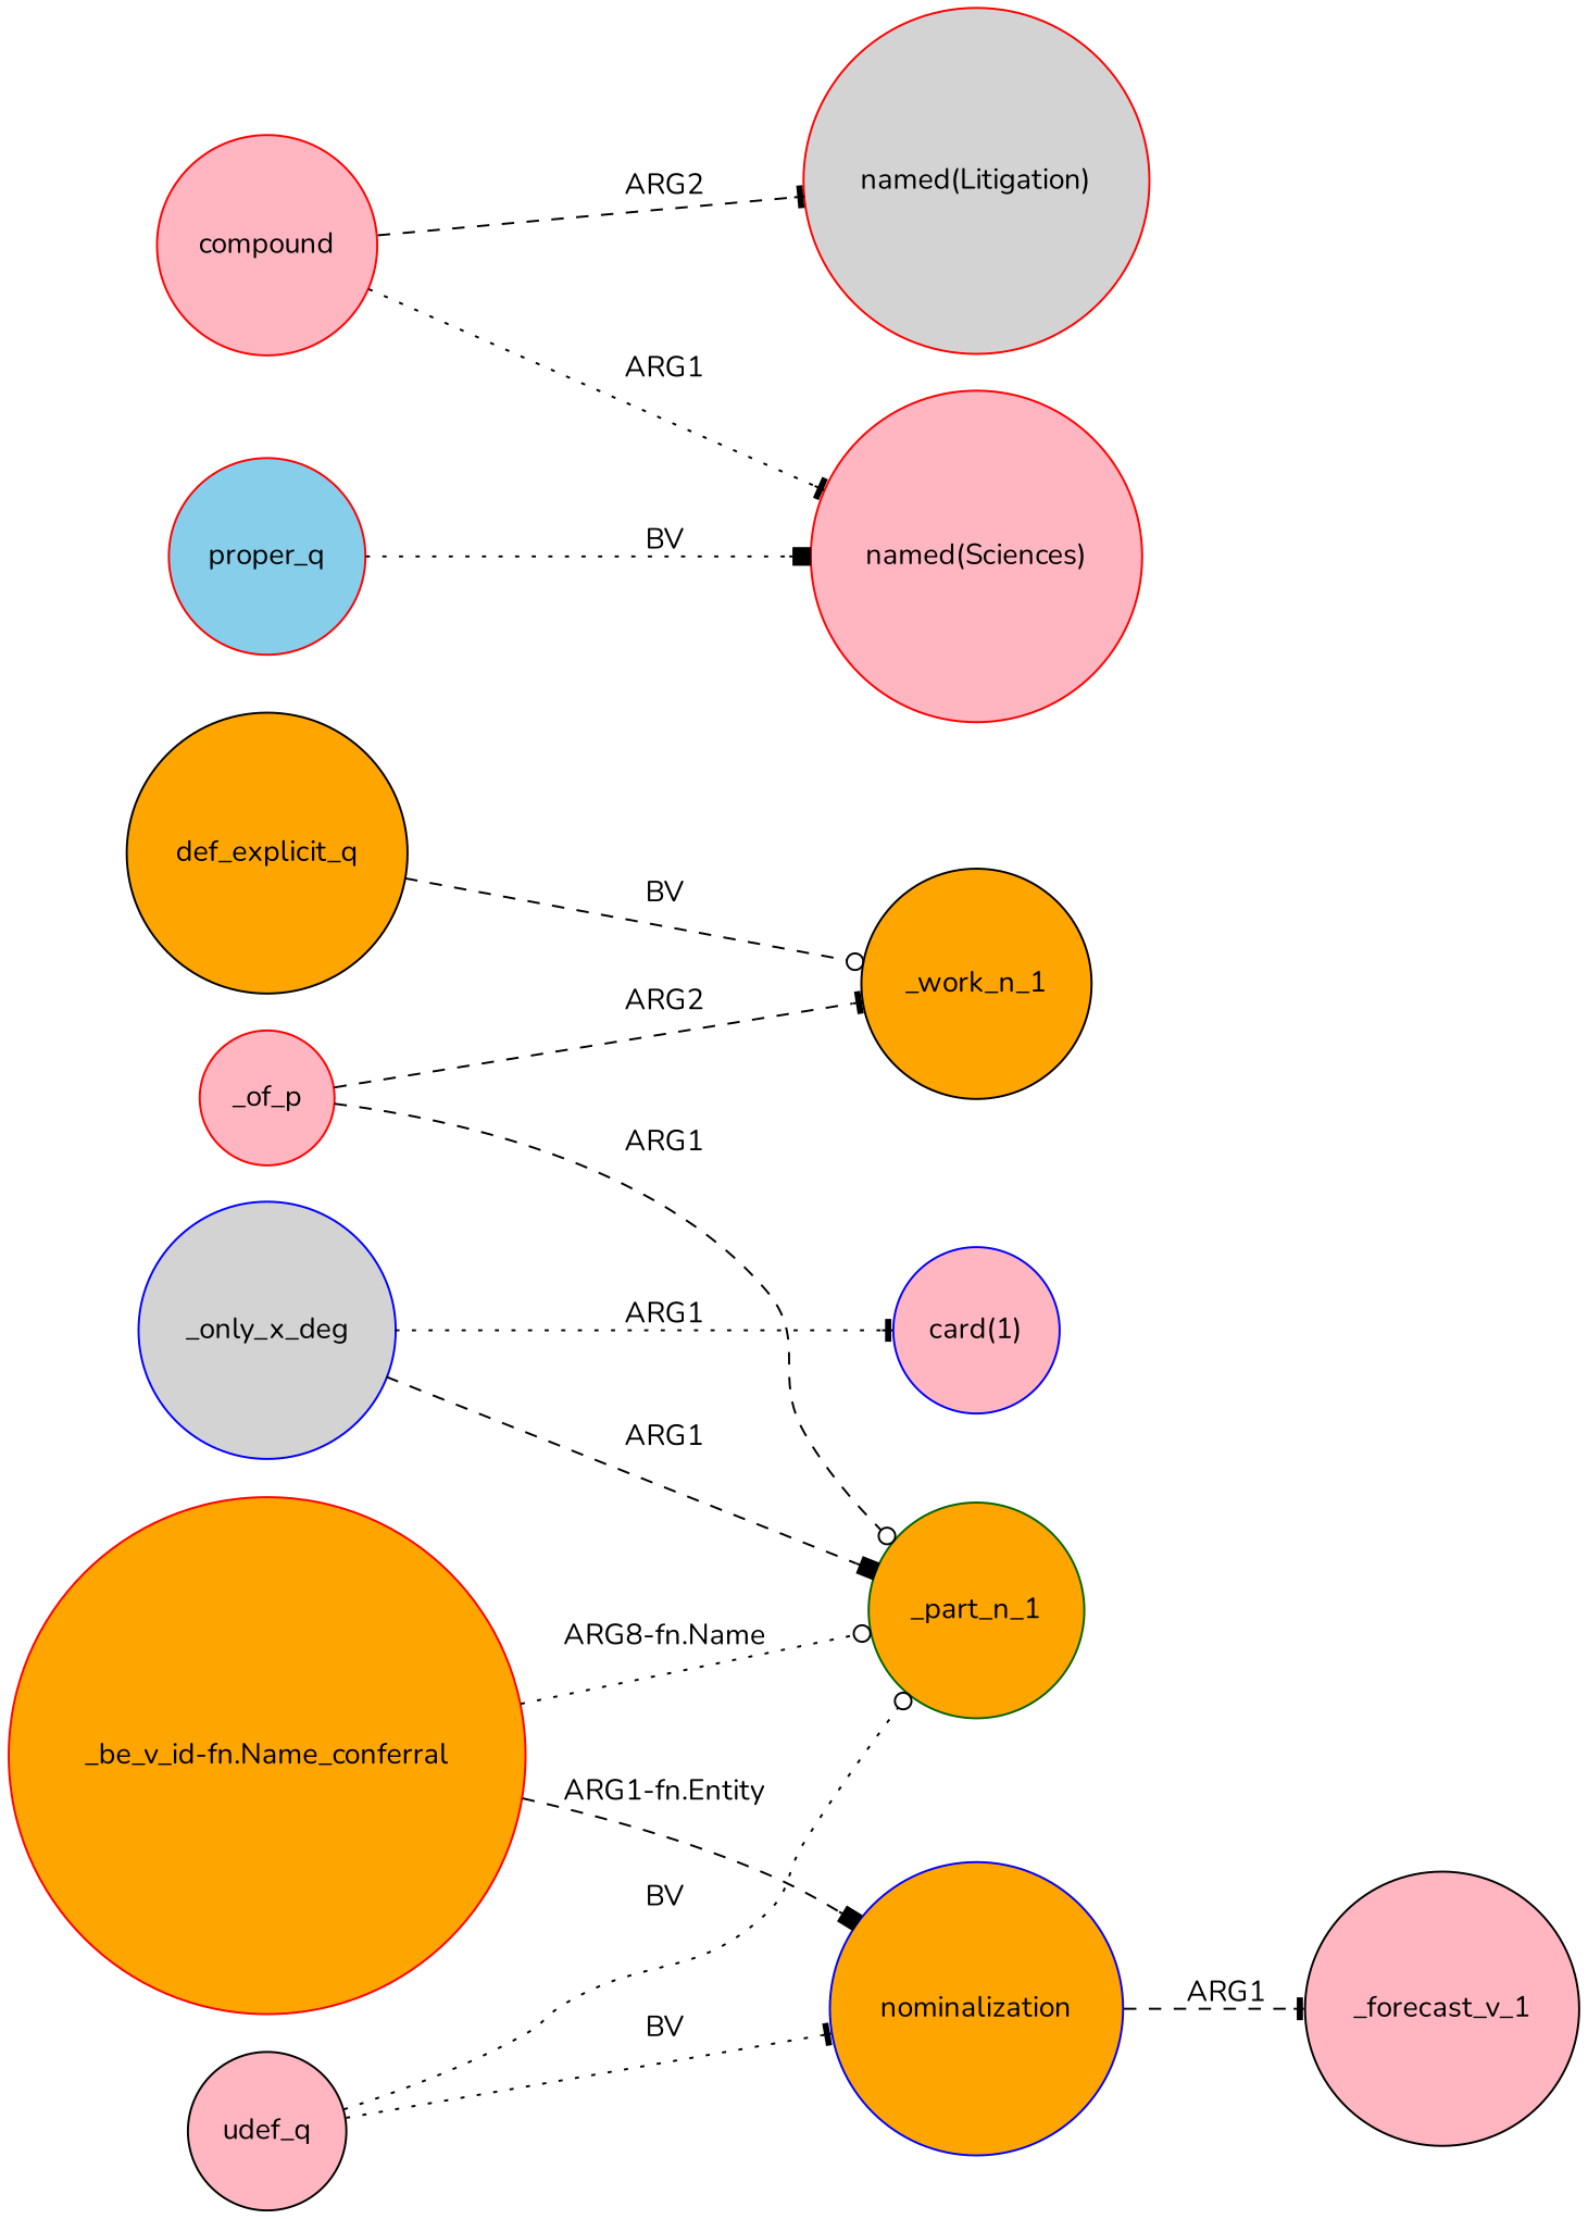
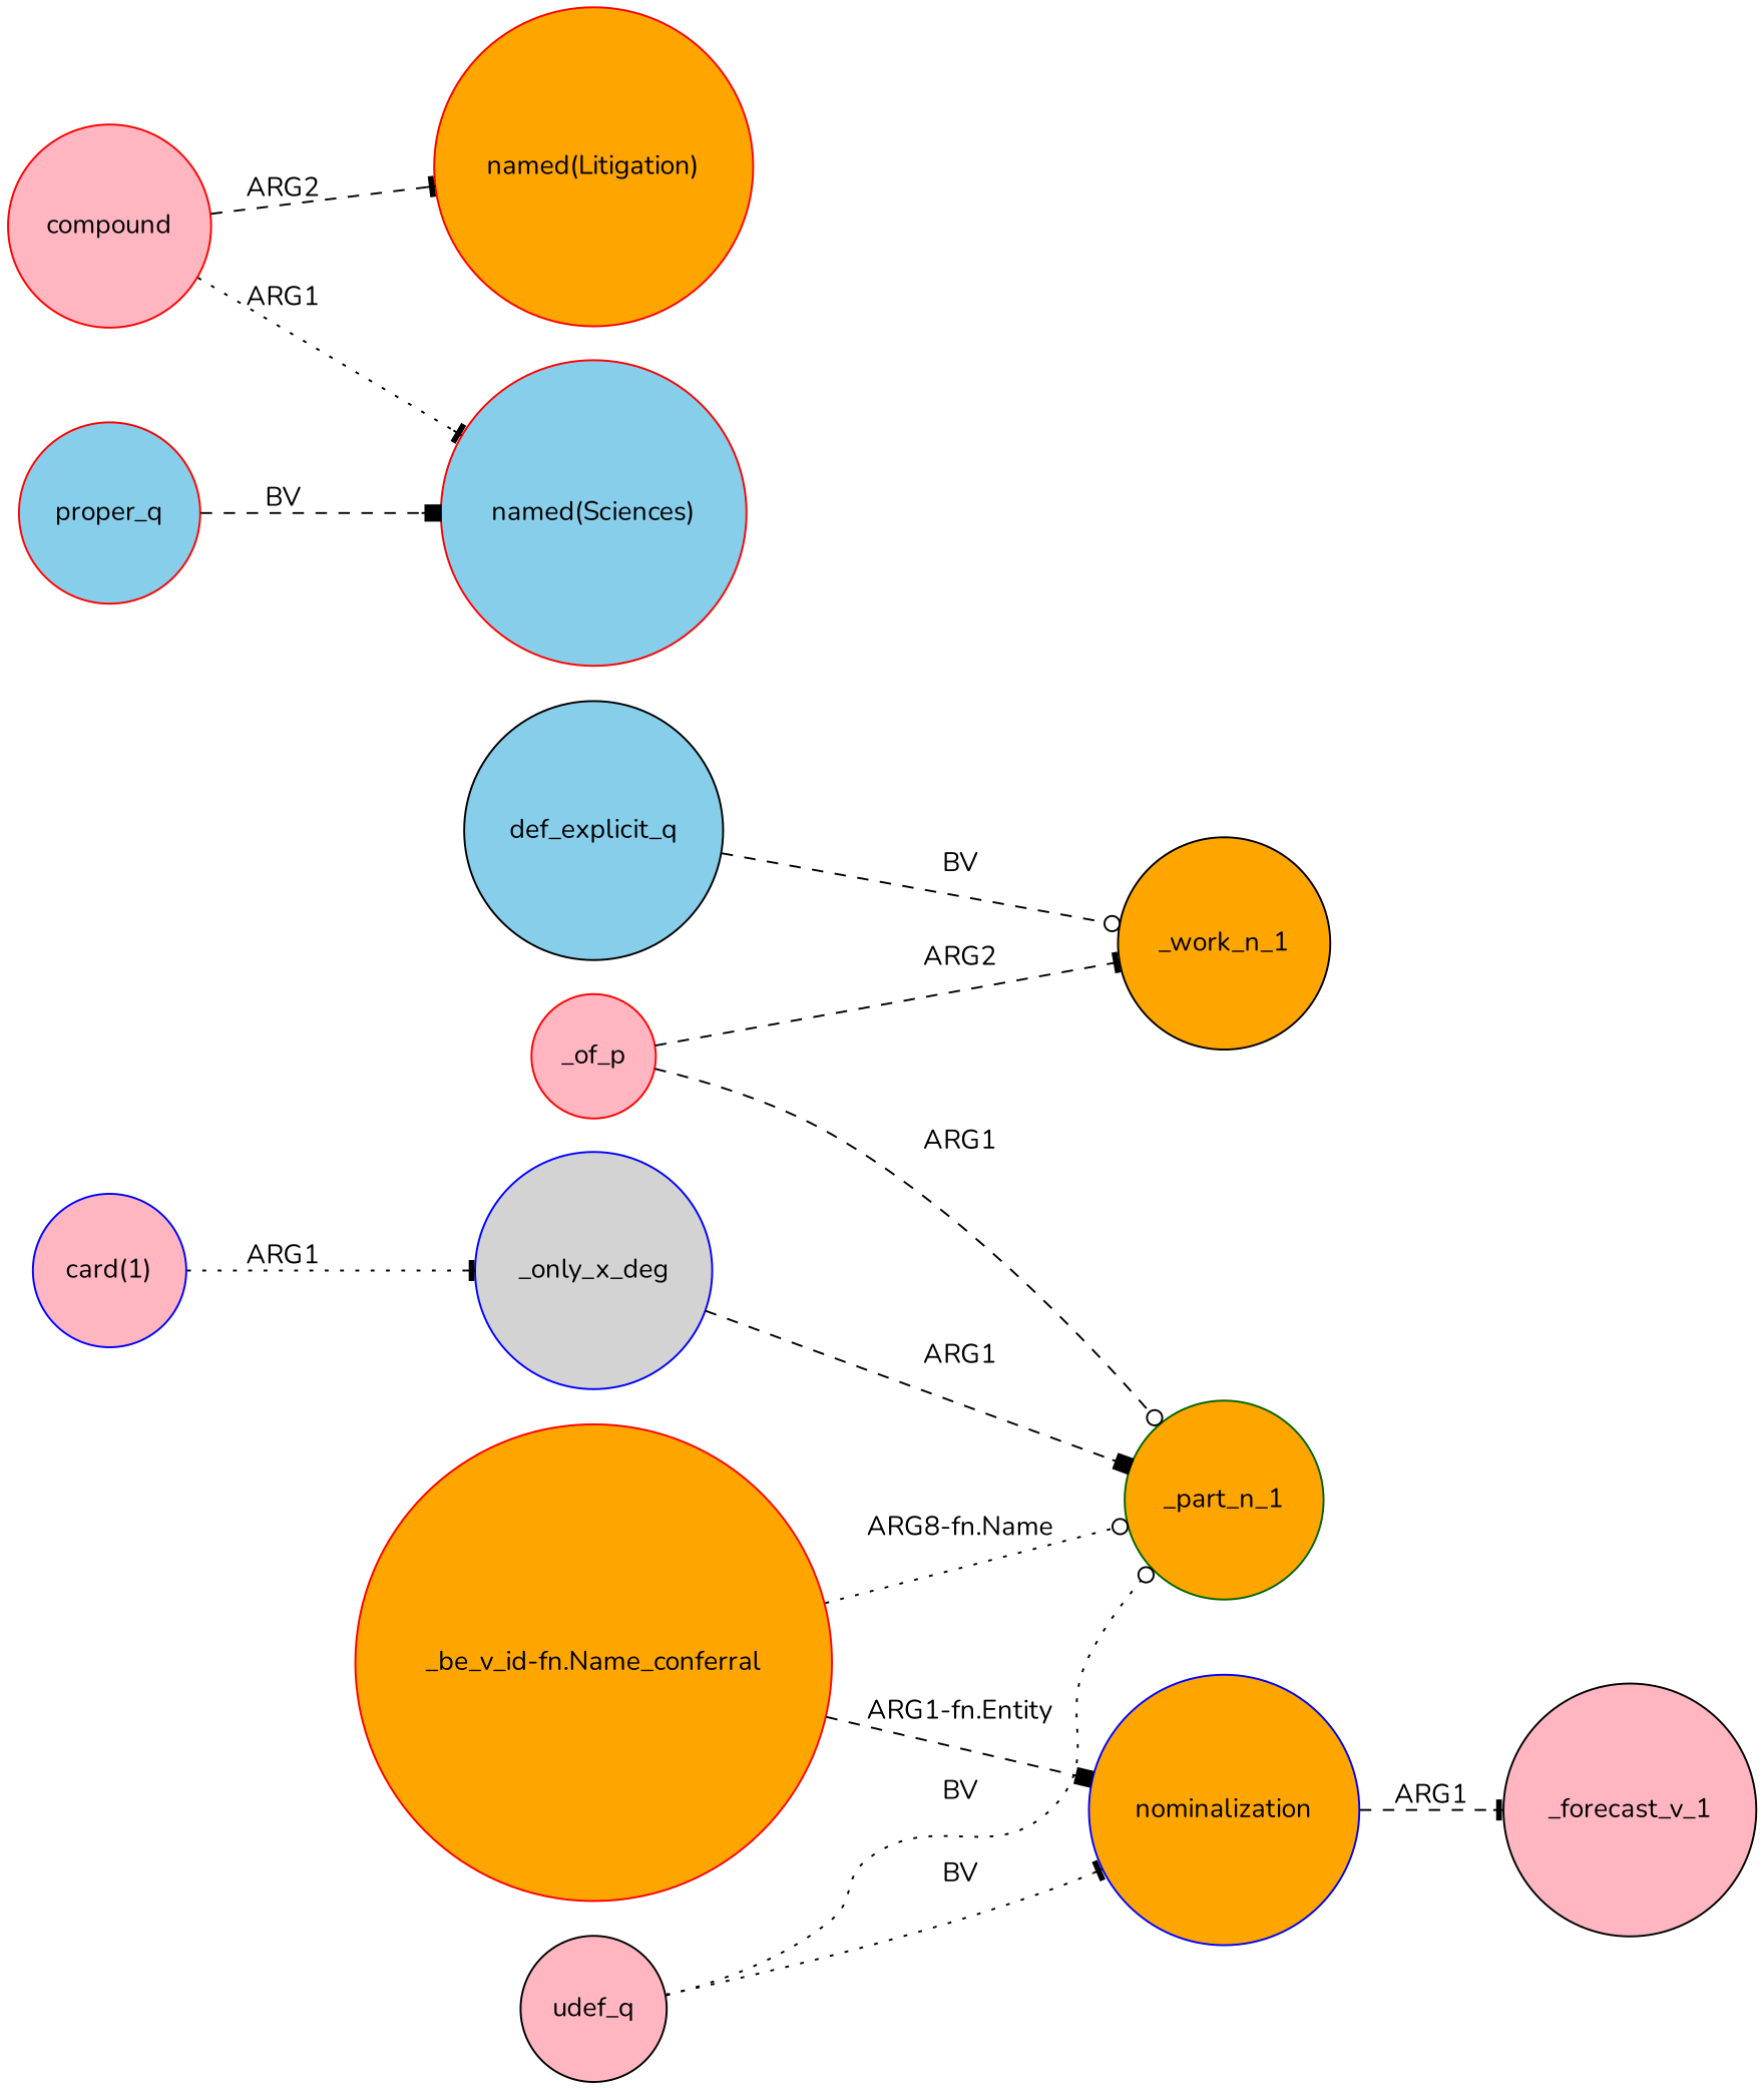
  digraph {
    fontname=Nunito
    rankdir=LR
    node [color=red fillcolor=orange fontname=Nunito shape=circle style=filled]
    edge [arrowhead=tee fontname=Nunito style=dashed]
    _work_n_1 [color=black]
-   "named(Sciences)" [fillcolor=lightpink]
+   "named(Sciences)" [fillcolor=skyblue]
    "card(1)" [color=blue fillcolor=lightpink]
    _part_n_1 [color=darkgreen]
    _only_x_deg [color=blue fillcolor=lightgrey]
    nominalization [color=blue]
    _forecast_v_1 [color=black fillcolor=lightpink]
    compound [fillcolor=lightpink]
-   "named(Litigation)" [fillcolor=lightgrey]
+   "named(Litigation)"
    proper_q [fillcolor=skyblue]
    udef_q [color=black fillcolor=lightpink]
-   def_explicit_q [color=black]
+   def_explicit_q [color=black fillcolor=skyblue]
    "_be_v_id-fn.Name_conferral"
    _of_p [fillcolor=lightpink]
-   _only_x_deg -> "card(1)" [label=ARG1 style=dotted]
+   "card(1)" -> _only_x_deg [label=ARG1 style=dotted]
    _only_x_deg -> _part_n_1 [arrowhead=box label=ARG1]
    nominalization -> _forecast_v_1 [label=ARG1]
    compound -> "named(Sciences)" [label=ARG1 style=dotted]
    compound -> "named(Litigation)" [label=ARG2]
-   proper_q -> "named(Sciences)" [arrowhead=box label=BV style=dotted]
+   proper_q -> "named(Sciences)" [arrowhead=box label=BV]
    udef_q -> _part_n_1 [arrowhead=odot label=BV style=dotted]
    udef_q -> nominalization [label=BV style=dotted]
    def_explicit_q -> _work_n_1 [arrowhead=odot label=BV]
    "_be_v_id-fn.Name_conferral" -> _part_n_1 [arrowhead=odot label="ARG8-fn.Name" style=dotted]
    "_be_v_id-fn.Name_conferral" -> nominalization [arrowhead=box label="ARG1-fn.Entity"]
    _of_p -> _work_n_1 [label=ARG2]
    _of_p -> _part_n_1 [arrowhead=odot label=ARG1]
  }
